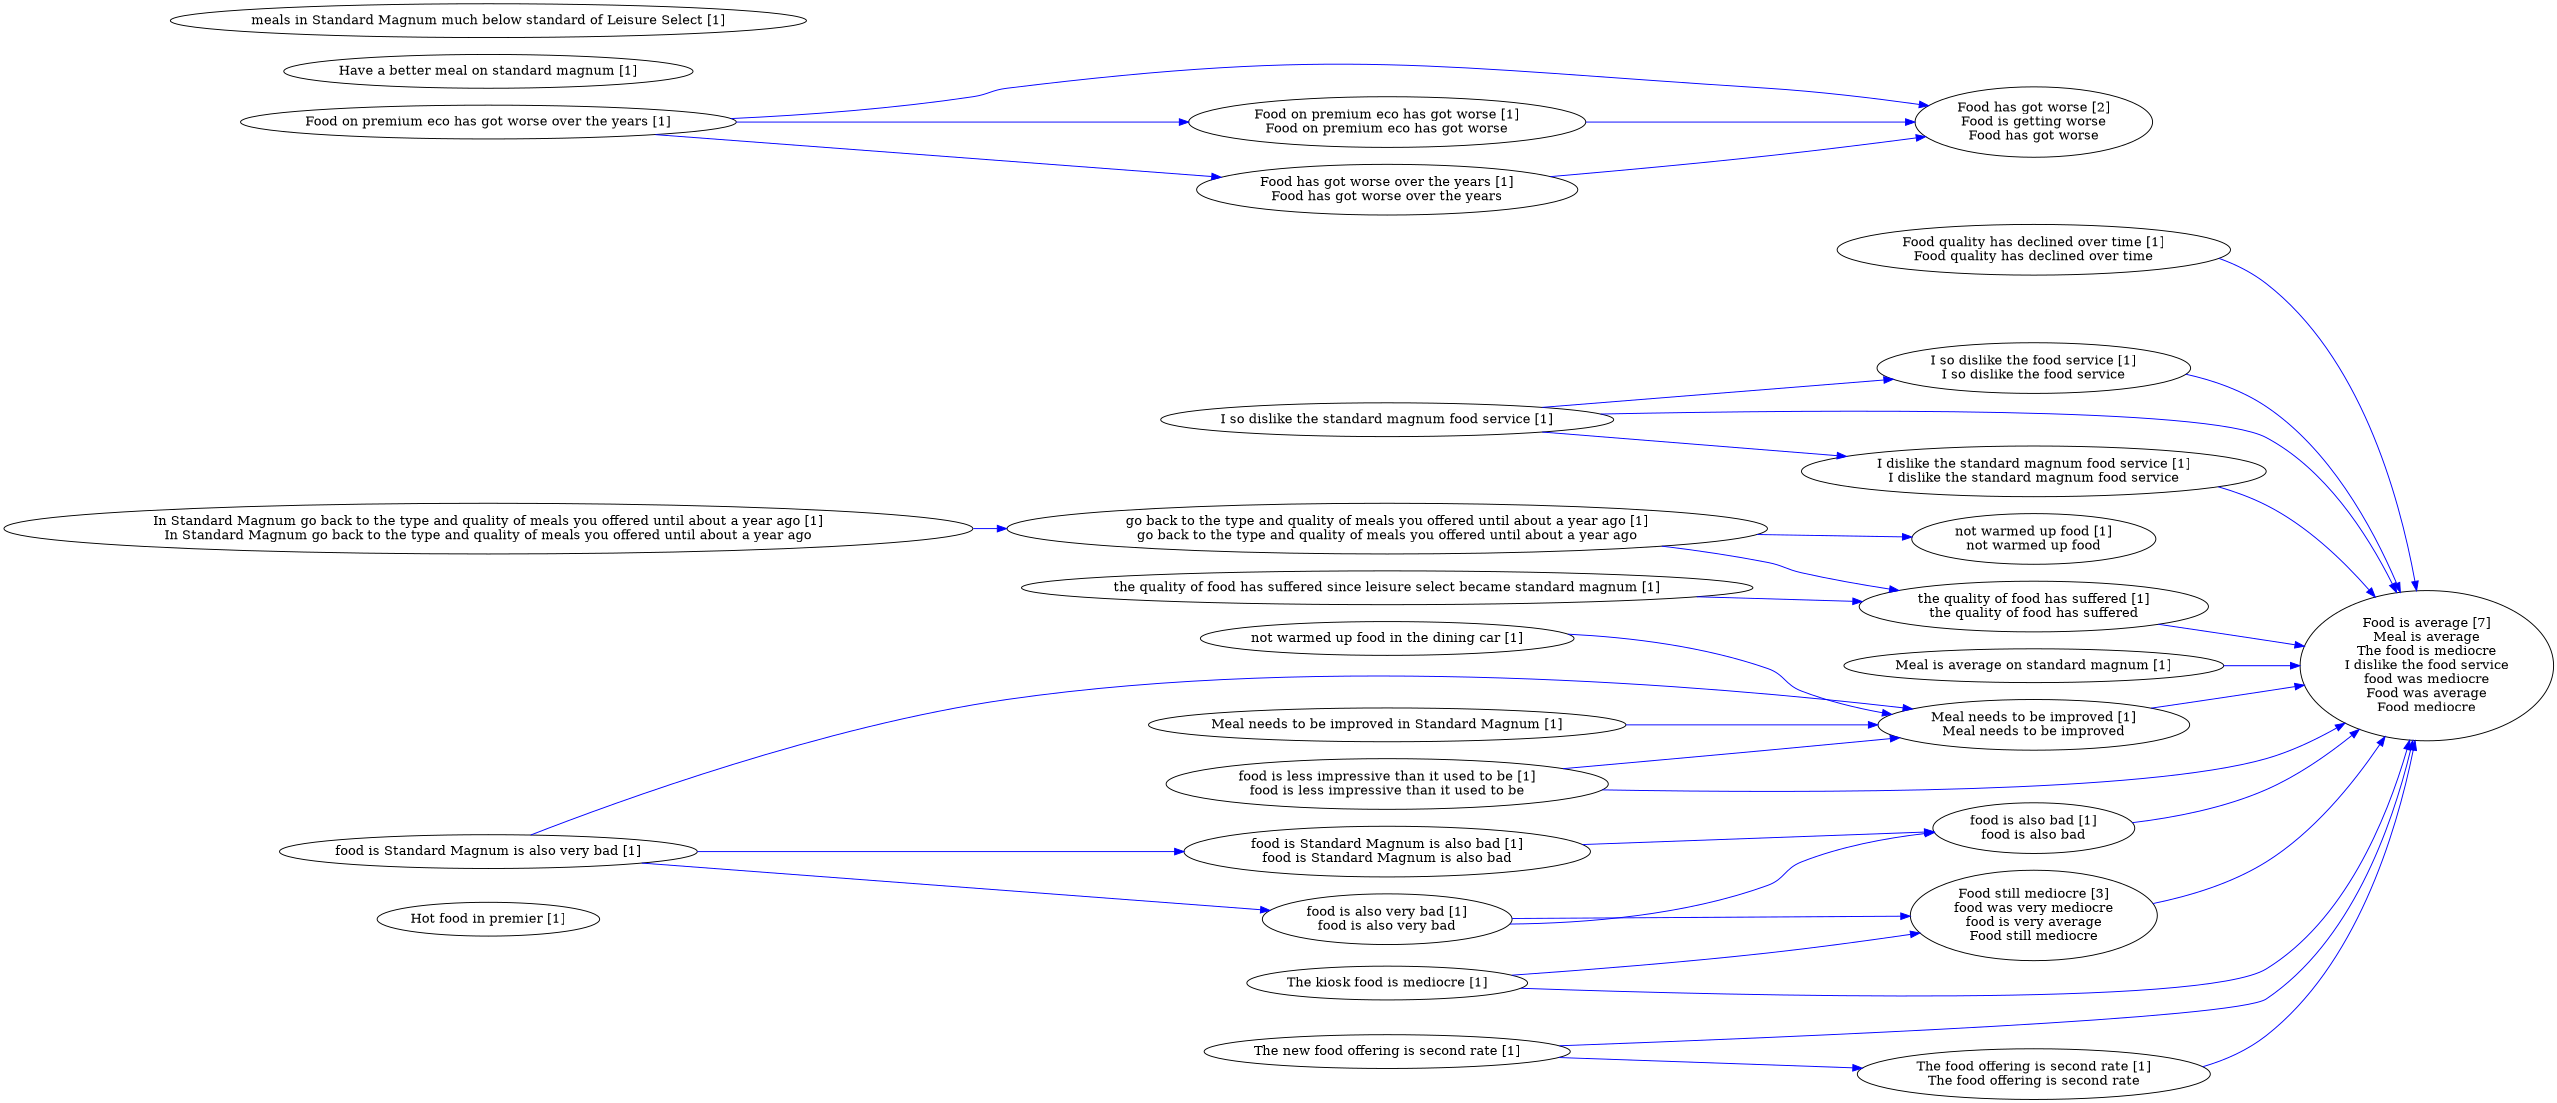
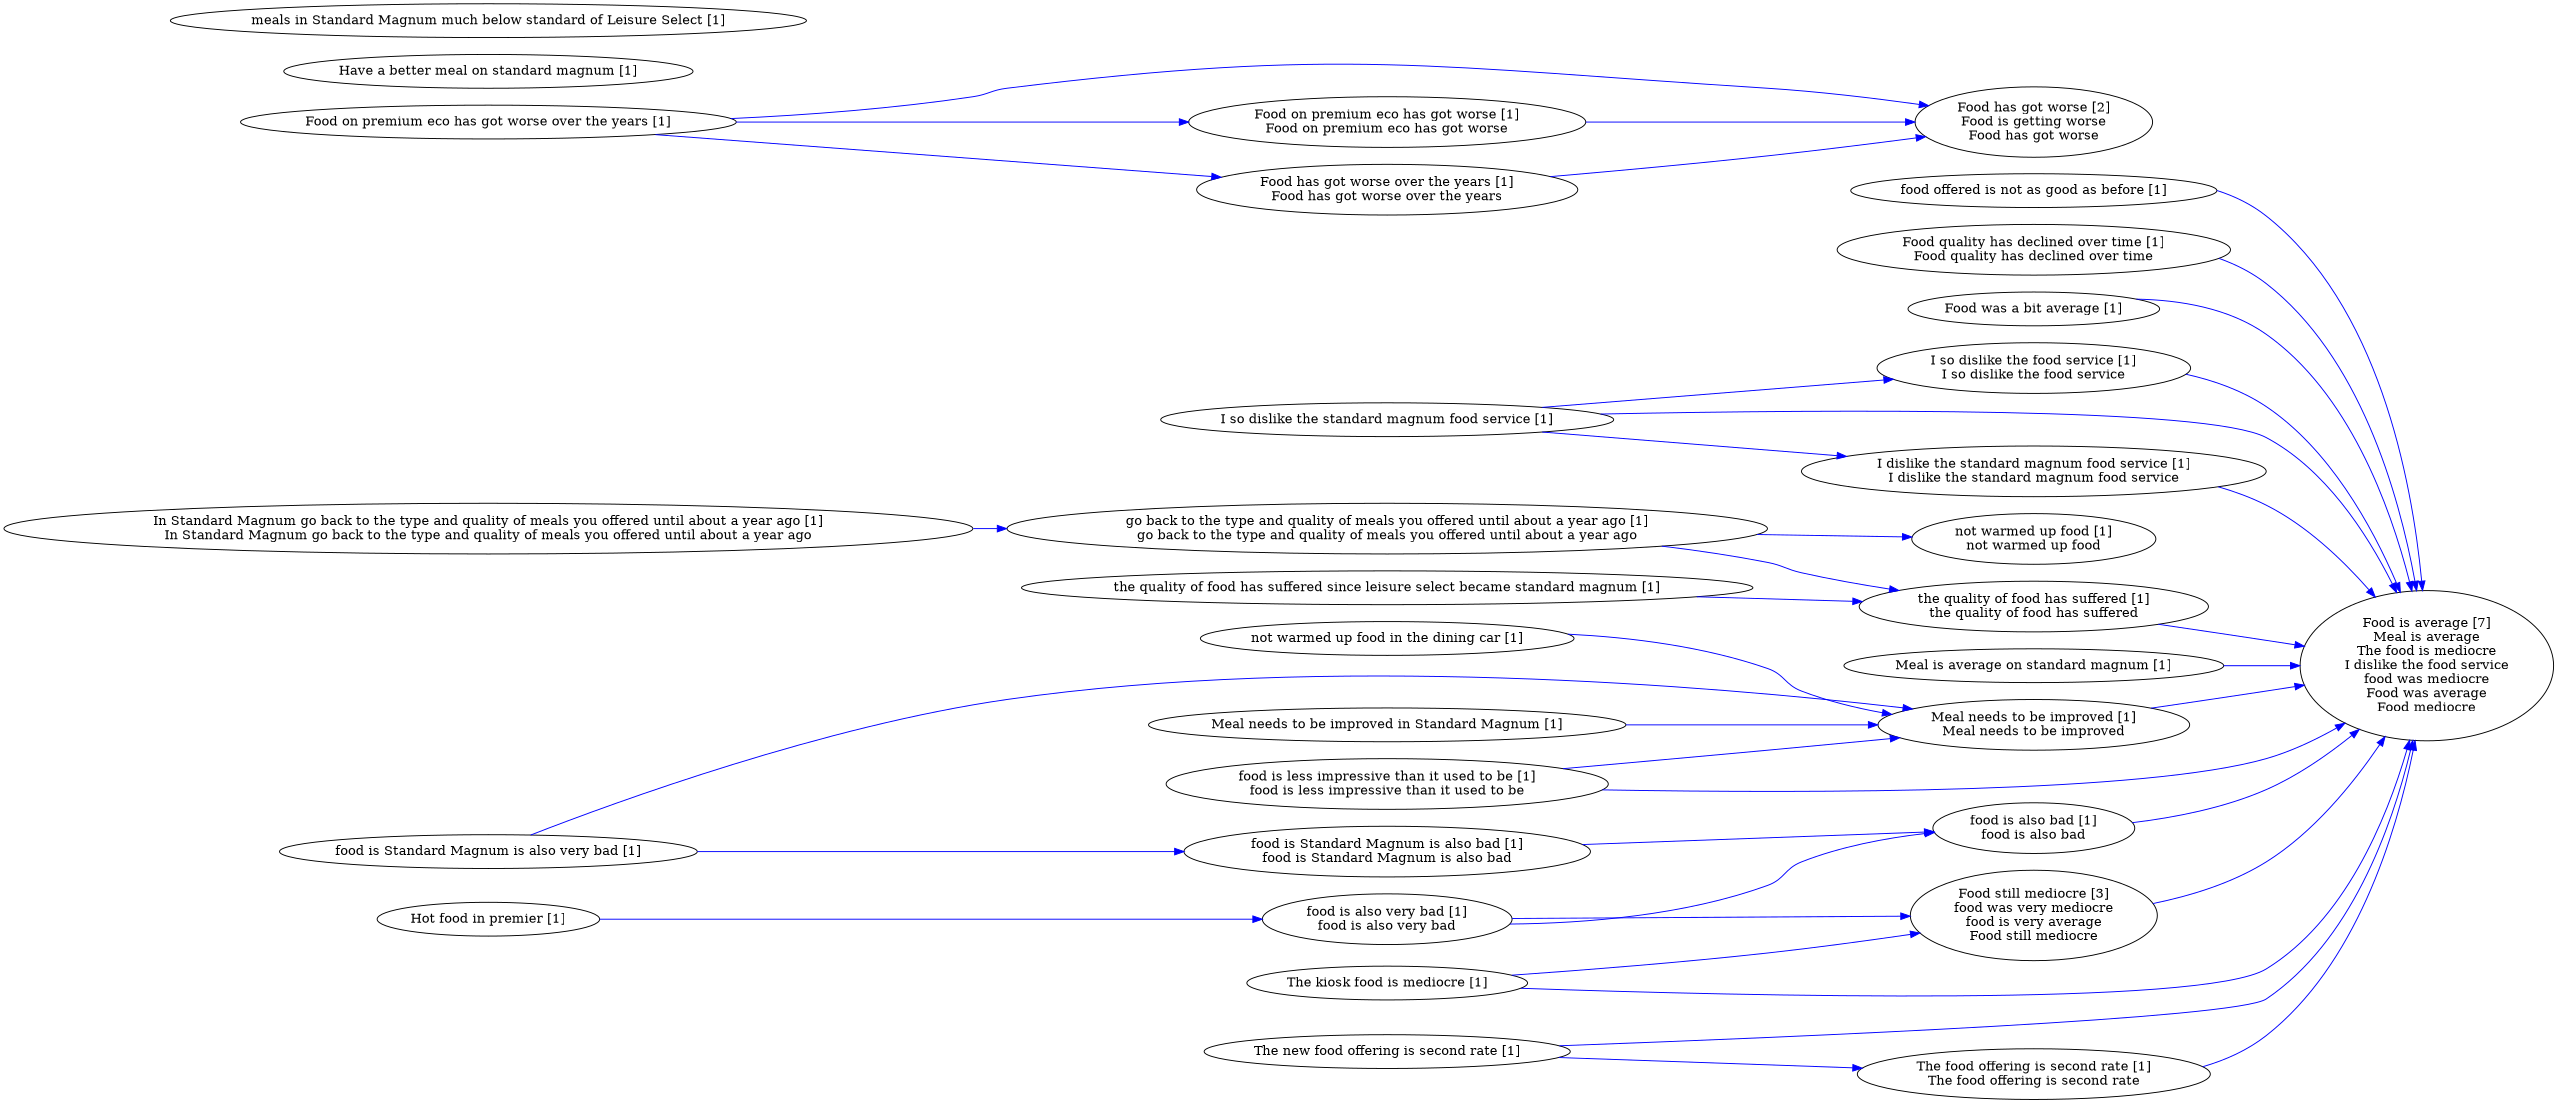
  digraph {
    rankdir=LR
    edge [color=blue]
    "Food still mediocre [3]\nfood was very mediocre\nfood is very average\nFood still mediocre"
    "Food is average [7]\nMeal is average\nThe food is mediocre\nI dislike the food service\nfood was mediocre\nFood was average\nFood mediocre"
    "Food quality has declined over time [1]\nFood quality has declined over time"
    "Food on premium eco has got worse over the years [1]"
    "Food has got worse [2]\nFood is getting worse\nFood has got worse"
    "Food on premium eco has got worse [1]\nFood on premium eco has got worse"
    "Food has got worse over the years [1]\nFood has got worse over the years"
+   "Food was a bit average [1]"
    "Have a better meal on standard magnum [1]"
    "Hot food in premier [1]"
    "I so dislike the standard magnum food service [1]"
    "I dislike the standard magnum food service [1]\nI dislike the standard magnum food service"
    "I so dislike the food service [1]\nI so dislike the food service"
    "In Standard Magnum go back to the type and quality of meals you offered until about a year ago [1]\nIn Standard Magnum go back to the type and quality of meals you offered until about a year ago"
    "go back to the type and quality of meals you offered until about a year ago [1]\ngo back to the type and quality of meals you offered until about a year ago"
    "not warmed up food [1]\nnot warmed up food"
    "the quality of food has suffered [1]\nthe quality of food has suffered"
    "Meal is average on standard magnum [1]"
    "Meal needs to be improved in Standard Magnum [1]"
    "Meal needs to be improved [1]\nMeal needs to be improved"
    "The kiosk food is mediocre [1]"
    "The new food offering is second rate [1]"
    "The food offering is second rate [1]\nThe food offering is second rate"
    "food is Standard Magnum is also very bad [1]"
    "food is Standard Magnum is also bad [1]\nfood is Standard Magnum is also bad"
    "food is also very bad [1]\nfood is also very bad"
    "food is also bad [1]\nfood is also bad"
    "food is less impressive than it used to be [1]\nfood is less impressive than it used to be"
+   "food offered is not as good as before [1]"
    "meals in Standard Magnum much below standard of Leisure Select [1]"
    "not warmed up food in the dining car [1]"
    "the quality of food has suffered since leisure select became standard magnum [1]"
    "Food still mediocre [3]\nfood was very mediocre\nfood is very average\nFood still mediocre" -> "Food is average [7]\nMeal is average\nThe food is mediocre\nI dislike the food service\nfood was mediocre\nFood was average\nFood mediocre"
    "Food quality has declined over time [1]\nFood quality has declined over time" -> "Food is average [7]\nMeal is average\nThe food is mediocre\nI dislike the food service\nfood was mediocre\nFood was average\nFood mediocre"
    "Food on premium eco has got worse over the years [1]" -> "Food has got worse [2]\nFood is getting worse\nFood has got worse"
    "Food on premium eco has got worse over the years [1]" -> "Food on premium eco has got worse [1]\nFood on premium eco has got worse"
    "Food on premium eco has got worse over the years [1]" -> "Food has got worse over the years [1]\nFood has got worse over the years"
    "Food on premium eco has got worse [1]\nFood on premium eco has got worse" -> "Food has got worse [2]\nFood is getting worse\nFood has got worse"
    "Food has got worse over the years [1]\nFood has got worse over the years" -> "Food has got worse [2]\nFood is getting worse\nFood has got worse"
+   "Food was a bit average [1]" -> "Food is average [7]\nMeal is average\nThe food is mediocre\nI dislike the food service\nfood was mediocre\nFood was average\nFood mediocre"
    "I so dislike the standard magnum food service [1]" -> "Food is average [7]\nMeal is average\nThe food is mediocre\nI dislike the food service\nfood was mediocre\nFood was average\nFood mediocre"
    "I so dislike the standard magnum food service [1]" -> "I dislike the standard magnum food service [1]\nI dislike the standard magnum food service"
    "I so dislike the standard magnum food service [1]" -> "I so dislike the food service [1]\nI so dislike the food service"
    "I dislike the standard magnum food service [1]\nI dislike the standard magnum food service" -> "Food is average [7]\nMeal is average\nThe food is mediocre\nI dislike the food service\nfood was mediocre\nFood was average\nFood mediocre"
    "I so dislike the food service [1]\nI so dislike the food service" -> "Food is average [7]\nMeal is average\nThe food is mediocre\nI dislike the food service\nfood was mediocre\nFood was average\nFood mediocre"
    "In Standard Magnum go back to the type and quality of meals you offered until about a year ago [1]\nIn Standard Magnum go back to the type and quality of meals you offered until about a year ago" -> "go back to the type and quality of meals you offered until about a year ago [1]\ngo back to the type and quality of meals you offered until about a year ago"
    "go back to the type and quality of meals you offered until about a year ago [1]\ngo back to the type and quality of meals you offered until about a year ago" -> "not warmed up food [1]\nnot warmed up food"
    "go back to the type and quality of meals you offered until about a year ago [1]\ngo back to the type and quality of meals you offered until about a year ago" -> "the quality of food has suffered [1]\nthe quality of food has suffered"
    "the quality of food has suffered [1]\nthe quality of food has suffered" -> "Food is average [7]\nMeal is average\nThe food is mediocre\nI dislike the food service\nfood was mediocre\nFood was average\nFood mediocre"
    "Meal is average on standard magnum [1]" -> "Food is average [7]\nMeal is average\nThe food is mediocre\nI dislike the food service\nfood was mediocre\nFood was average\nFood mediocre"
    "Meal needs to be improved in Standard Magnum [1]" -> "Meal needs to be improved [1]\nMeal needs to be improved"
    "Meal needs to be improved [1]\nMeal needs to be improved" -> "Food is average [7]\nMeal is average\nThe food is mediocre\nI dislike the food service\nfood was mediocre\nFood was average\nFood mediocre"
    "The kiosk food is mediocre [1]" -> "Food still mediocre [3]\nfood was very mediocre\nfood is very average\nFood still mediocre"
    "The kiosk food is mediocre [1]" -> "Food is average [7]\nMeal is average\nThe food is mediocre\nI dislike the food service\nfood was mediocre\nFood was average\nFood mediocre"
    "The new food offering is second rate [1]" -> "Food is average [7]\nMeal is average\nThe food is mediocre\nI dislike the food service\nfood was mediocre\nFood was average\nFood mediocre"
    "The new food offering is second rate [1]" -> "The food offering is second rate [1]\nThe food offering is second rate"
    "The food offering is second rate [1]\nThe food offering is second rate" -> "Food is average [7]\nMeal is average\nThe food is mediocre\nI dislike the food service\nfood was mediocre\nFood was average\nFood mediocre"
    "food is Standard Magnum is also very bad [1]" -> "Meal needs to be improved [1]\nMeal needs to be improved"
    "food is Standard Magnum is also very bad [1]" -> "food is Standard Magnum is also bad [1]\nfood is Standard Magnum is also bad"
-   "food is Standard Magnum is also very bad [1]" -> "food is also very bad [1]\nfood is also very bad"
+   "Hot food in premier [1]" -> "food is also very bad [1]\nfood is also very bad"
    "food is Standard Magnum is also bad [1]\nfood is Standard Magnum is also bad" -> "food is also bad [1]\nfood is also bad"
    "food is also very bad [1]\nfood is also very bad" -> "Food still mediocre [3]\nfood was very mediocre\nfood is very average\nFood still mediocre"
    "food is also very bad [1]\nfood is also very bad" -> "food is also bad [1]\nfood is also bad"
    "food is also bad [1]\nfood is also bad" -> "Food is average [7]\nMeal is average\nThe food is mediocre\nI dislike the food service\nfood was mediocre\nFood was average\nFood mediocre"
    "food is less impressive than it used to be [1]\nfood is less impressive than it used to be" -> "Food is average [7]\nMeal is average\nThe food is mediocre\nI dislike the food service\nfood was mediocre\nFood was average\nFood mediocre"
    "food is less impressive than it used to be [1]\nfood is less impressive than it used to be" -> "Meal needs to be improved [1]\nMeal needs to be improved"
+   "food offered is not as good as before [1]" -> "Food is average [7]\nMeal is average\nThe food is mediocre\nI dislike the food service\nfood was mediocre\nFood was average\nFood mediocre"
    "not warmed up food in the dining car [1]" -> "Meal needs to be improved [1]\nMeal needs to be improved"
    "the quality of food has suffered since leisure select became standard magnum [1]" -> "the quality of food has suffered [1]\nthe quality of food has suffered"
  }
